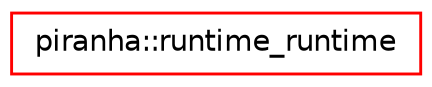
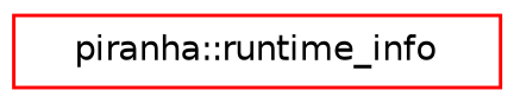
  digraph {
    rankdir=LR
-   n1 [color=red fillcolor=white fontname=Helvetica fontsize=10 height=0.2 label="piranha::runtime_runtime" shape=record style=filled width=0.4]
+   n1 [color=red fillcolor=white fontname=Helvetica fontsize=10 height=0.2 label="piranha::runtime_info" shape=record style=filled width=0.4]
  }
